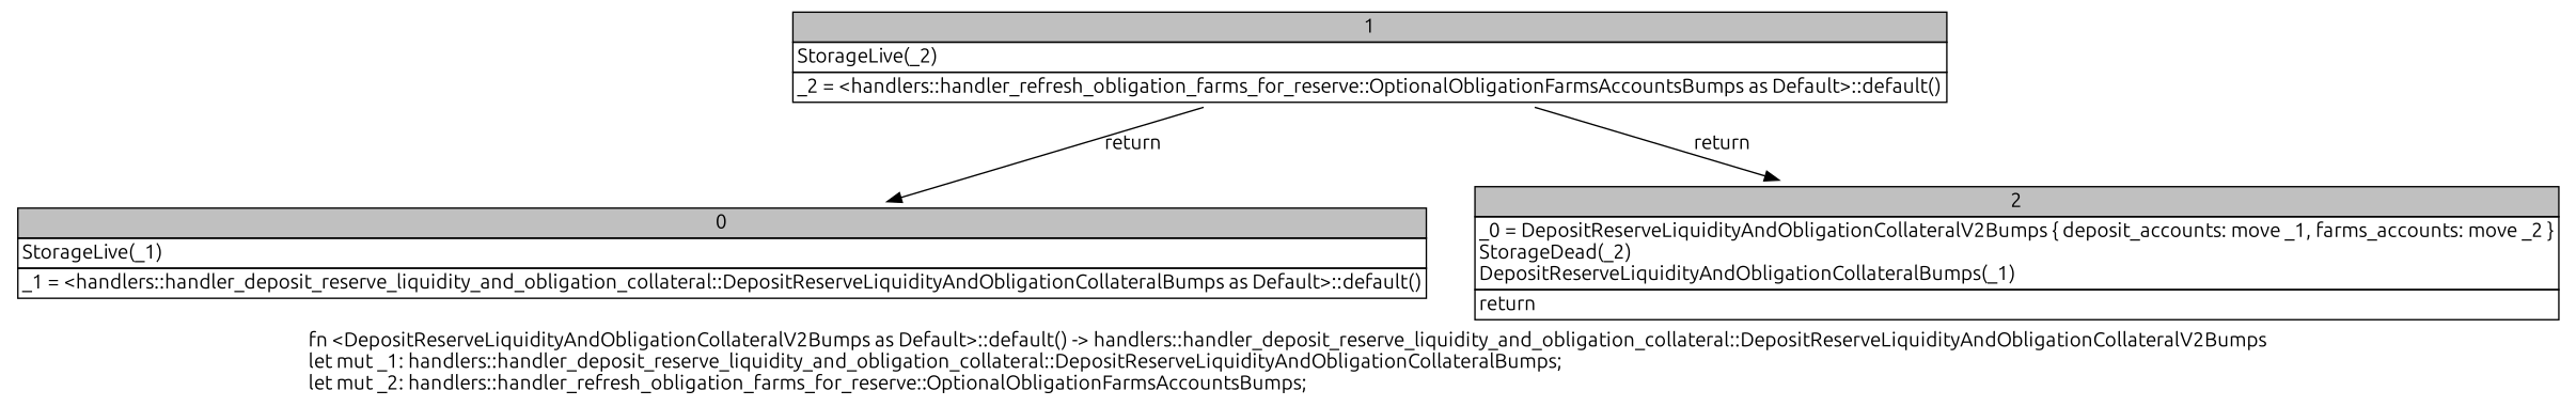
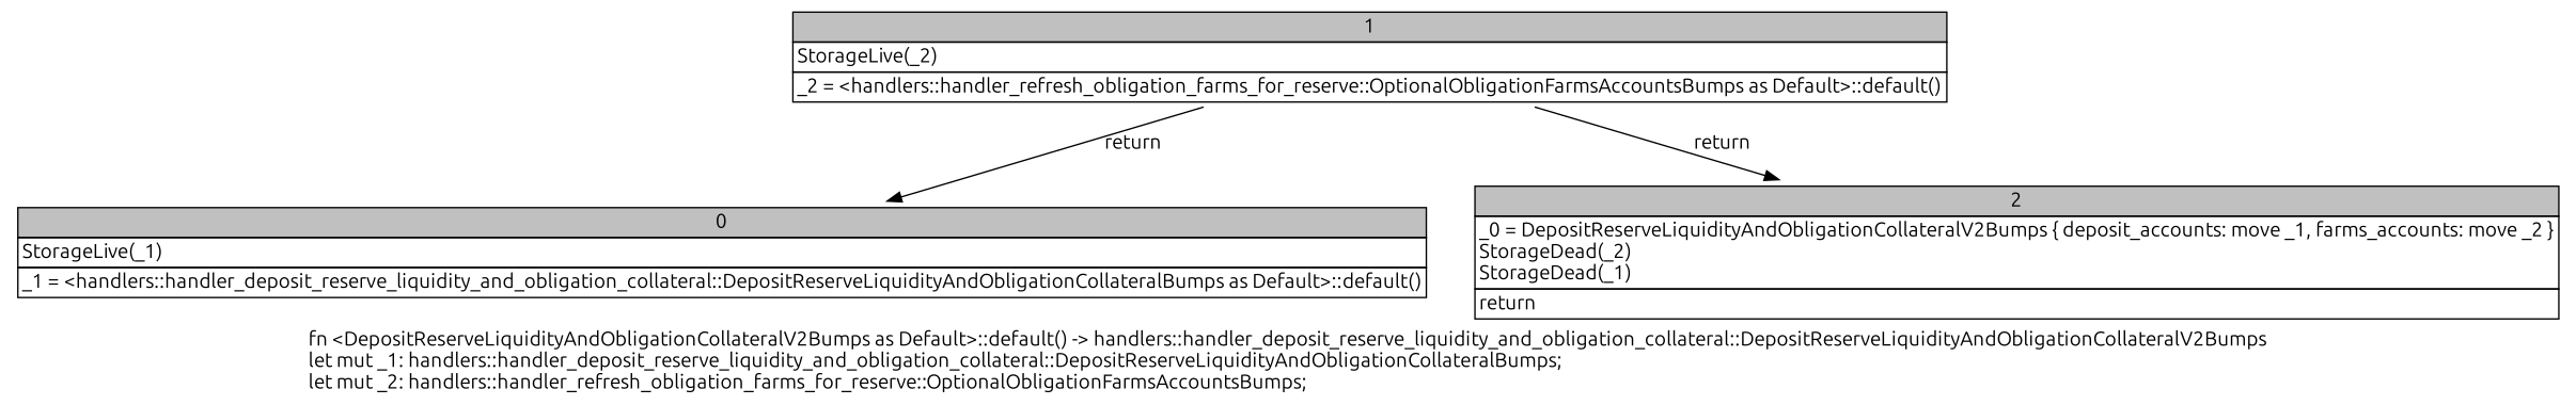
  digraph {
    fontname=Ubuntu
    label=<fn &lt;DepositReserveLiquidityAndObligationCollateralV2Bumps as Default&gt;::default() -&gt; handlers::handler_deposit_reserve_liquidity_and_obligation_collateral::DepositReserveLiquidityAndObligationCollateralV2Bumps<br align="left"/>let mut _1: handlers::handler_deposit_reserve_liquidity_and_obligation_collateral::DepositReserveLiquidityAndObligationCollateralBumps;<br align="left"/>let mut _2: handlers::handler_refresh_obligation_farms_for_reserve::OptionalObligationFarmsAccountsBumps;<br align="left"/>>
    node [fontname=Ubuntu shape=none]
    edge [fontname=Ubuntu]
    n1 [label=<<table border="0" cellborder="1" cellspacing="0"><tr><td bgcolor="gray" align="center" colspan="1">0</td></tr><tr><td align="left" balign="left">StorageLive(_1)<br/></td></tr><tr><td align="left">_1 = &lt;handlers::handler_deposit_reserve_liquidity_and_obligation_collateral::DepositReserveLiquidityAndObligationCollateralBumps as Default&gt;::default()</td></tr></table>>]
    n2 [label=<<table border="0" cellborder="1" cellspacing="0"><tr><td bgcolor="gray" align="center" colspan="1">1</td></tr><tr><td align="left" balign="left">StorageLive(_2)<br/></td></tr><tr><td align="left">_2 = &lt;handlers::handler_refresh_obligation_farms_for_reserve::OptionalObligationFarmsAccountsBumps as Default&gt;::default()</td></tr></table>>]
-   n3 [label=<<table border="0" cellborder="1" cellspacing="0"><tr><td bgcolor="gray" align="center" colspan="1">2</td></tr><tr><td align="left" balign="left">_0 = DepositReserveLiquidityAndObligationCollateralV2Bumps { deposit_accounts: move _1, farms_accounts: move _2 }<br/>StorageDead(_2)<br/>DepositReserveLiquidityAndObligationCollateralBumps(_1)<br/></td></tr><tr><td align="left">return</td></tr></table>>]
+   n3 [label=<<table border="0" cellborder="1" cellspacing="0"><tr><td bgcolor="gray" align="center" colspan="1">2</td></tr><tr><td align="left" balign="left">_0 = DepositReserveLiquidityAndObligationCollateralV2Bumps { deposit_accounts: move _1, farms_accounts: move _2 }<br/>StorageDead(_2)<br/>StorageDead(_1)<br/></td></tr><tr><td align="left">return</td></tr></table>>]
    n2 -> n1 [label=return]
    n2 -> n3 [label=return]
  }
